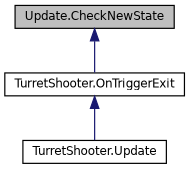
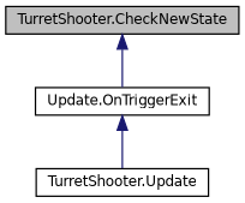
  digraph {
    rankdir=TB
    node [color=black fontname=Helvetica fontsize=10 shape=record]
    edge [color=midnightblue dir=back fontname=Helvetica fontsize=10 labelfontname=Helvetica labelfontsize=10 style=solid]
-   n1 [fillcolor=grey75 fontcolor=black height=0.2 label="Update.CheckNewState" style=filled width=0.4]
-   n2 [height=0.2 label="TurretShooter.OnTriggerExit" width=0.4]
+   n1 [fillcolor=grey75 fontcolor=black height=0.2 label="TurretShooter.CheckNewState" style=filled width=0.4]
+   n2 [height=0.2 label="Update.OnTriggerExit" width=0.4]
    n3 [height=0.2 label="TurretShooter.Update" width=0.4]
    n1 -> n2
    n2 -> n3
  }
